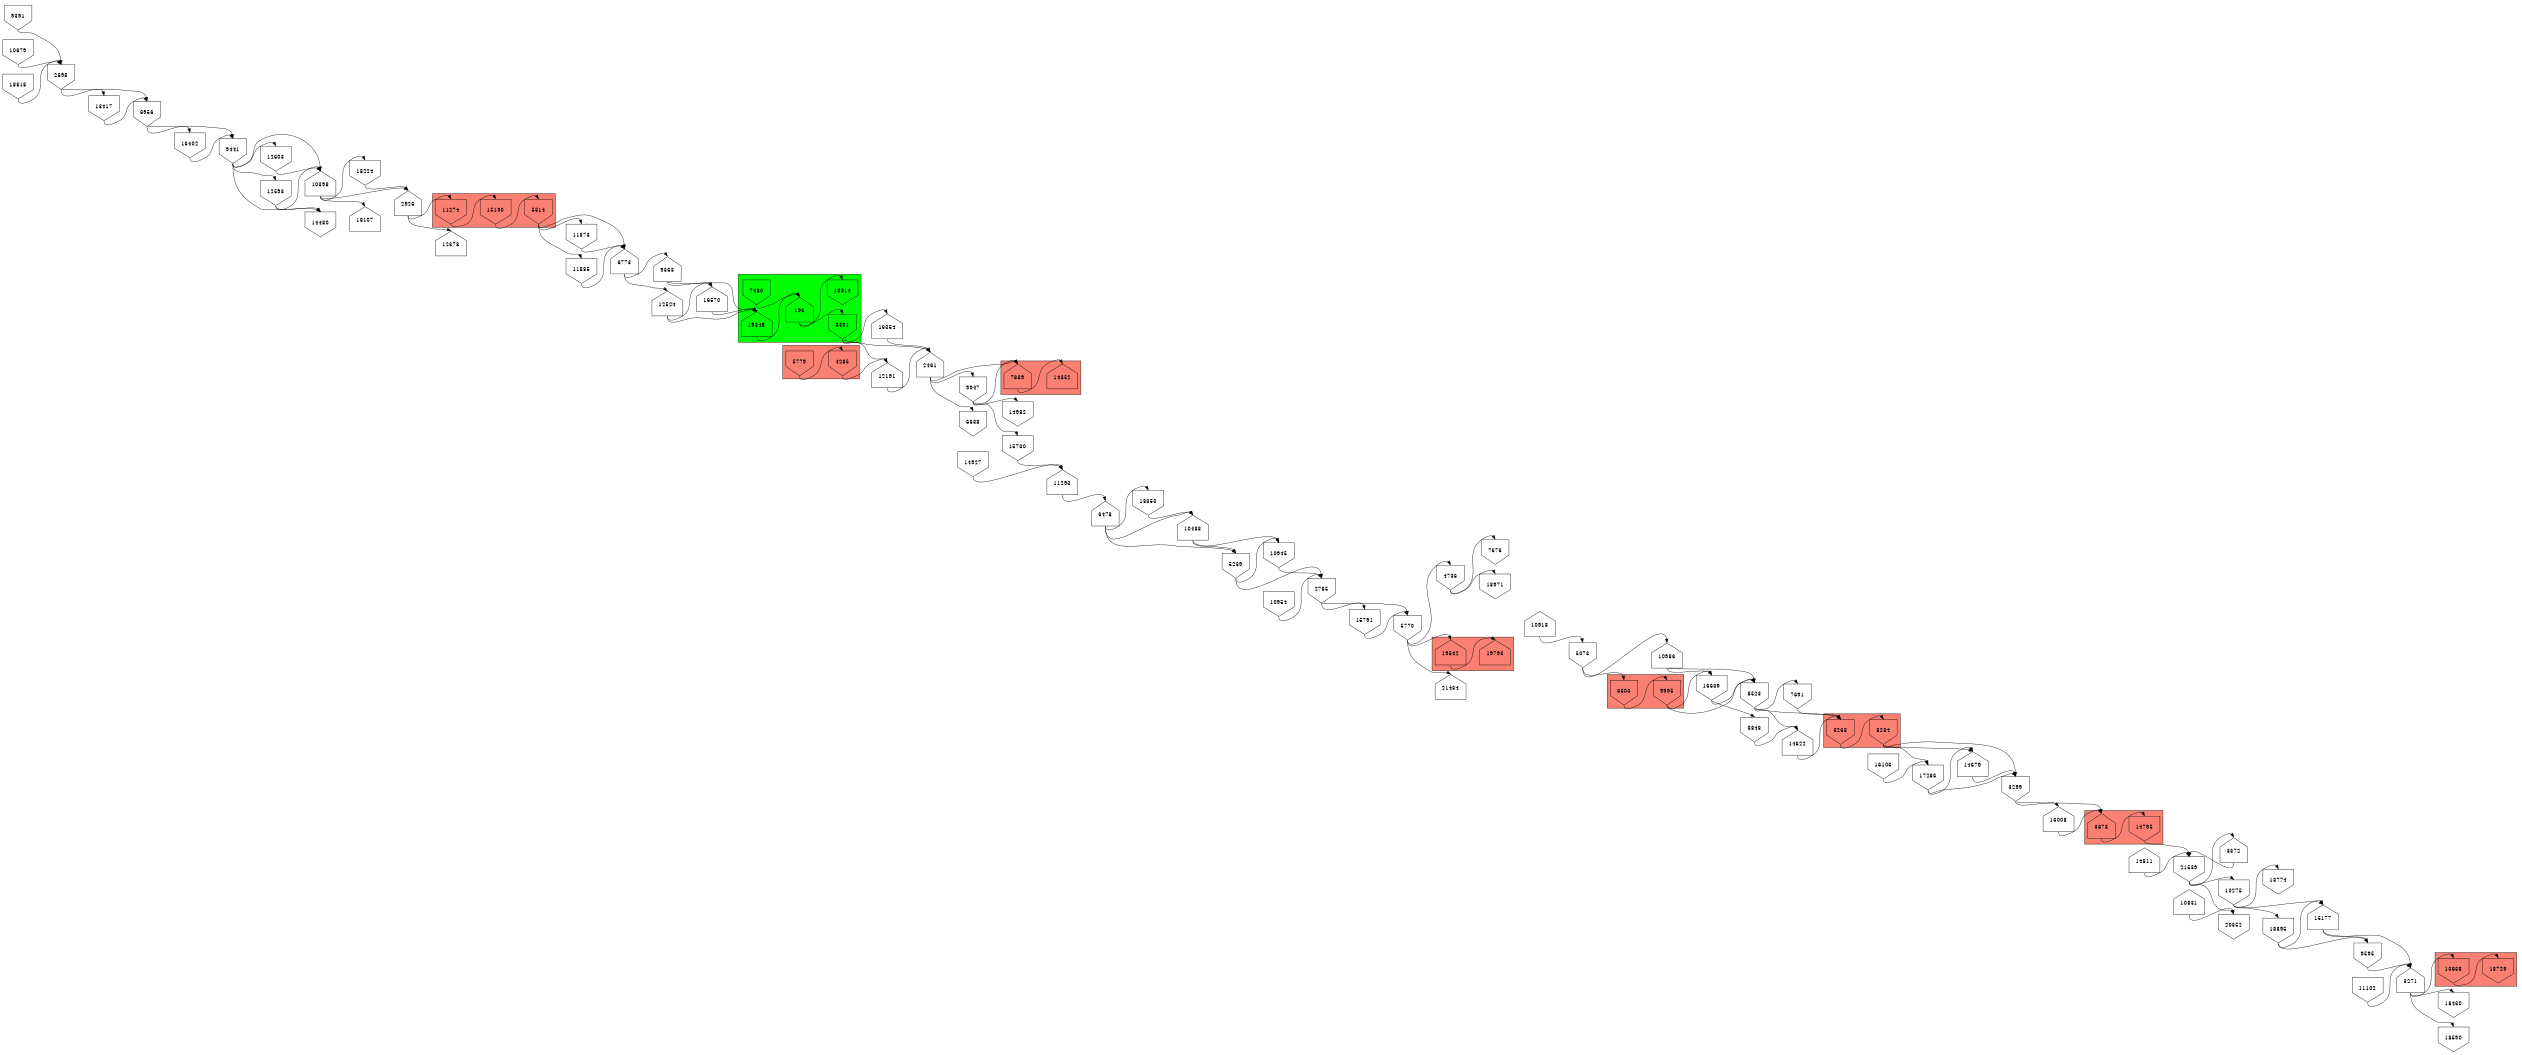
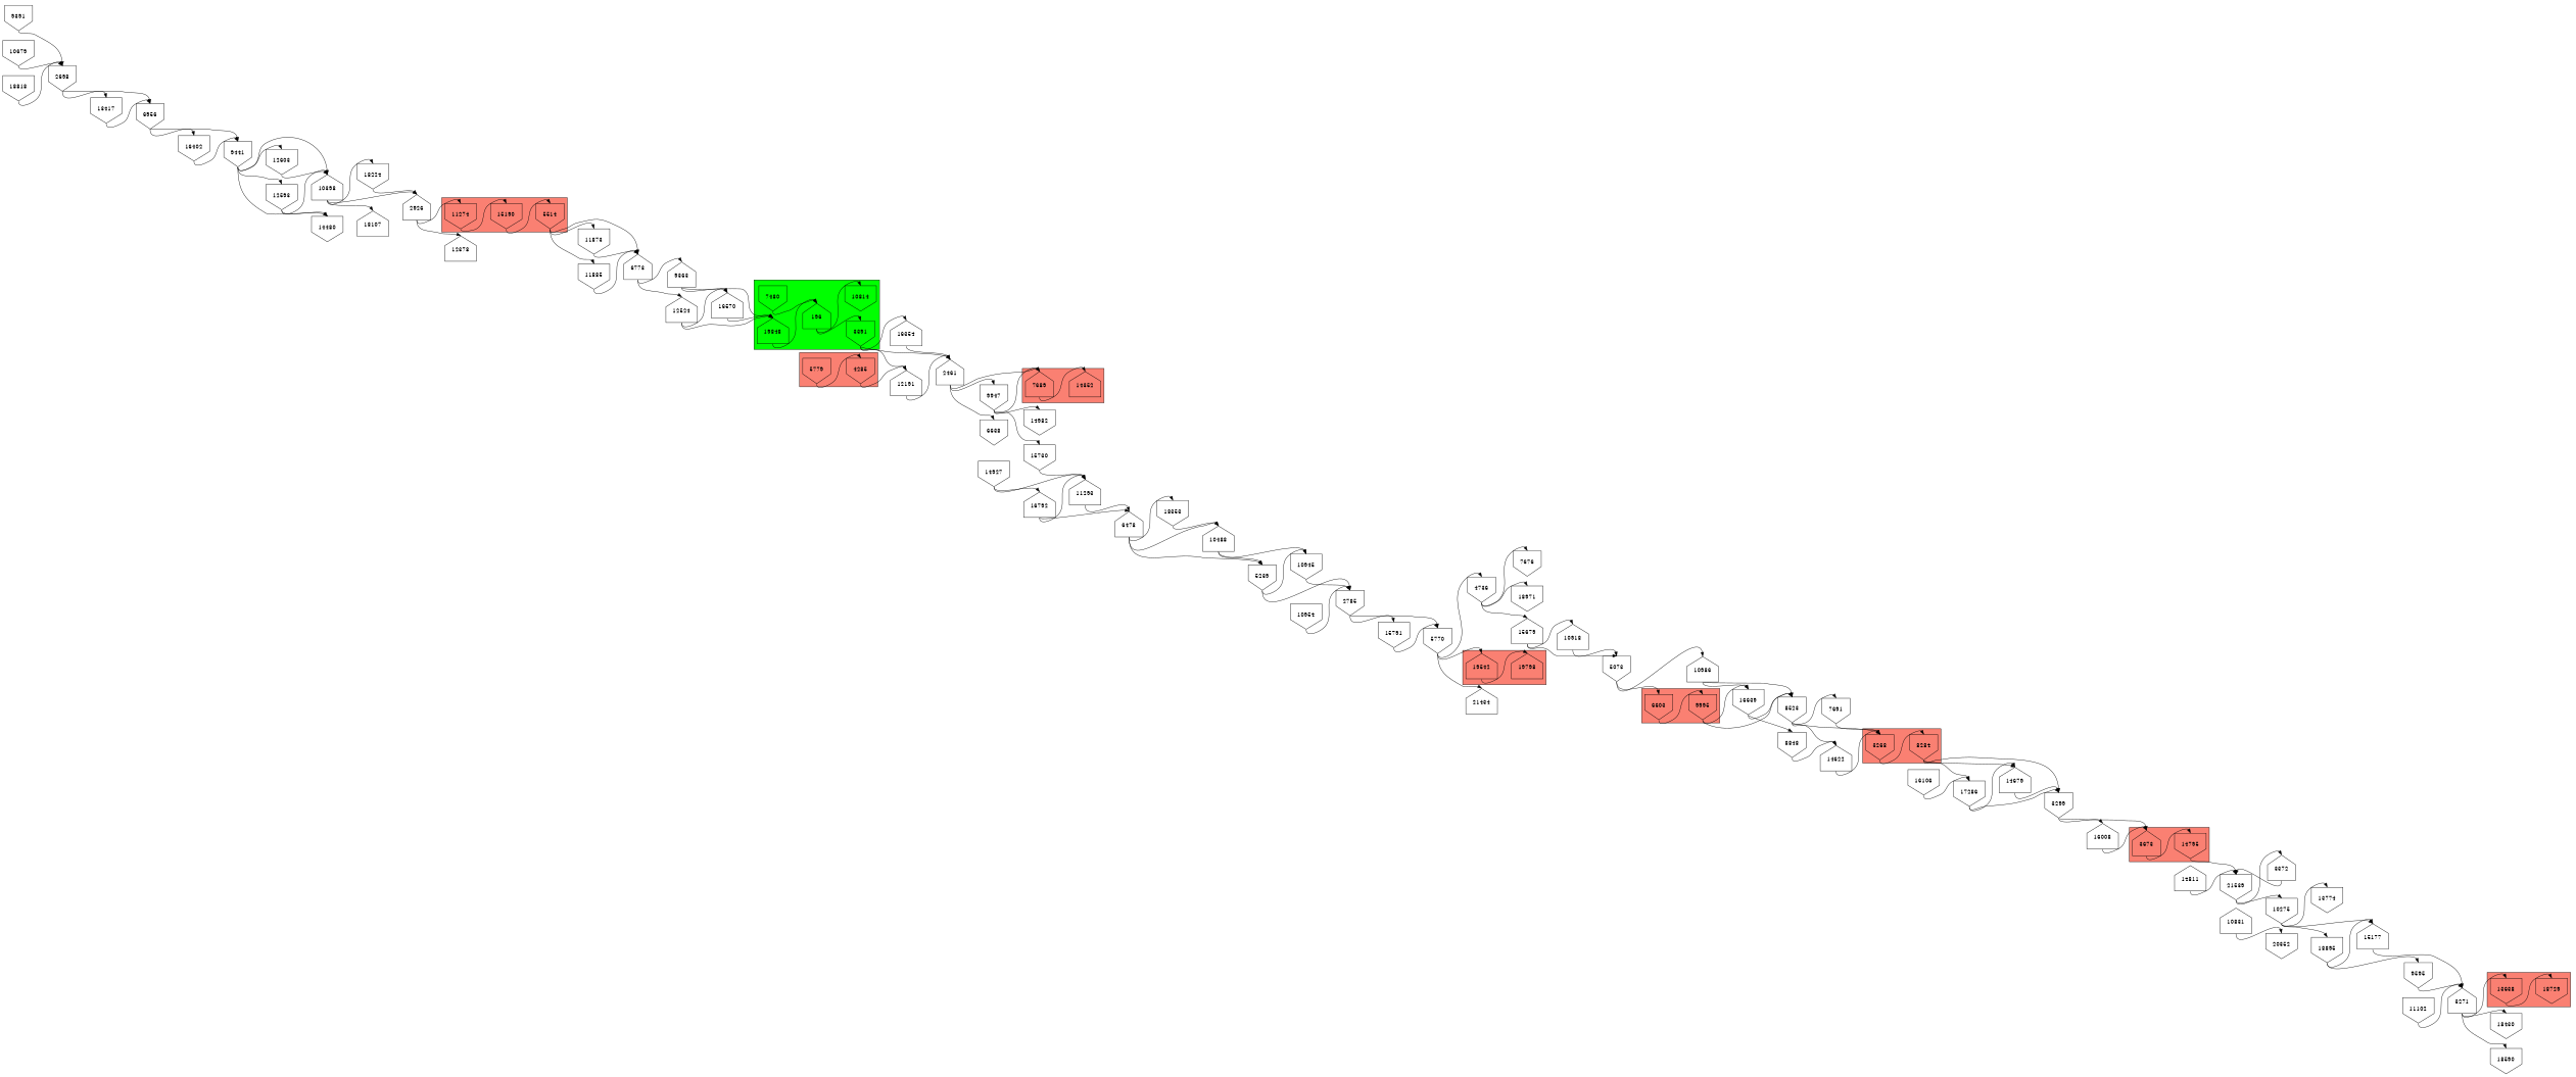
  digraph {
    rankdir=LR
    node [shape=invhouse]
    edge [headport=n tailport=s]
    3268 [height=1 width=1]
    8284 [height=1 width=1]
    3673 [height=1 shape=house width=1]
    14795 [height=1 width=1]
    13638 [height=1 width=1]
    18729 [height=1 width=1]
    6603 [height=1 width=1]
    9995 [height=1 width=1]
    19542 [height=1 shape=house width=1]
    19798 [height=1 shape=house width=1]
    7689 [height=1 shape=house width=1]
    14352 [height=1 shape=house width=1]
    7480 [height=1 width=1]
    19848 [height=1 shape=house width=1]
    196 [height=1 shape=house width=1]
    3391 [height=1 width=1]
    10814 [height=1 width=1]
    5779 [height=1 width=1]
    4285 [height=1 width=1]
    11274 [height=1 width=1]
    15190 [height=1 width=1]
    5514 [height=1 width=1]
    3299 [height=1 width=1]
    14679 [height=1 shape=house width=1]
    17286 [height=1 width=1]
    21539 [height=1 width=1]
    8523 [height=1 width=1]
    16639 [height=1 width=1]
    2461 [height=1 shape=house width=1]
    12191 [height=1 shape=house width=1]
    16354 [height=1 shape=house width=1]
    6773 [height=1 shape=house width=1]
    11873 [height=1 width=1]
    11885 [height=1 width=1]
    16008 [height=1 shape=house width=1]
    3372 [height=1 shape=house width=1]
    10275 [height=1 width=1]
    20352 [height=1 width=1]
    7691 [height=1 width=1]
    n40 [height=1 label=14622 shape=house width=1]
    8848 [height=1 width=1]
    9947 [height=1 width=1]
    6638 [height=1 width=1]
    9363 [height=1 shape=house width=1]
    12524 [height=1 shape=house width=1]
    13774 [height=1 width=1]
    15177 [height=1 shape=house width=1]
    18895 [height=1 width=1]
    3271 [height=1 shape=house width=1]
    9595 [height=1 width=1]
    18430 [height=1 width=1]
    18590 [height=1 width=1]
    11102 [height=1 width=1]
    10831 [height=1 shape=house width=1]
    14811 [height=1 shape=house width=1]
    16106 [height=1 width=1]
    5073 [height=1 width=1]
    10986 [height=1 shape=house width=1]
    10918 [height=1 shape=house width=1]
+   15679 [height=1 shape=house width=1]
    4736 [height=1 width=1]
    7676 [height=1 width=1]
    18971 [height=1 width=1]
    5770 [height=1 width=1]
    21434 [height=1 shape=house width=1]
    2785 [height=1 width=1]
    15791 [height=1 width=1]
    5239 [height=1 width=1]
    10945 [height=1 width=1]
    10488 [height=1 shape=house width=1]
    6478 [height=1 shape=house width=1]
    18353 [height=1 width=1]
    11293 [height=1 shape=house width=1]
    14927 [height=1 width=1]
+   16792 [height=1 shape=house width=1]
    15730 [height=1 width=1]
    14982 [height=1 width=1]
    16570 [height=1 shape=house width=1]
    2926 [height=1 shape=house width=1]
    12378 [height=1 shape=house width=1]
    10398 [height=1 shape=house width=1]
    18107 [height=1 shape=house width=1]
    18224 [height=1 width=1]
    9441 [height=1 width=1]
    12593 [height=1 width=1]
    14480 [height=1 width=1]
    12603 [height=1 width=1]
    6956 [height=1 width=1]
    16402 [height=1 width=1]
    2698 [height=1 width=1]
    13417 [height=1 width=1]
    9391 [height=1 width=1]
    10679 [height=1 width=1]
    18818 [height=1 width=1]
    10954 [height=1 width=1]
    subgraph cluster_1 {
      fillcolor=salmon
      style=filled
      3268
      8284
    }
    subgraph cluster_2 {
      fillcolor=salmon
      style=filled
      3673
      14795
    }
    subgraph cluster_3 {
      fillcolor=salmon
      style=filled
      13638
      18729
    }
    subgraph cluster_4 {
      fillcolor=salmon
      style=filled
      6603
      9995
    }
    subgraph cluster_5 {
      fillcolor=salmon
      style=filled
      19542
      19798
    }
    subgraph cluster_6 {
      fillcolor=salmon
      style=filled
      7689
      14352
    }
    subgraph cluster_7 {
      fillcolor=green
      style=filled
      7480
      19848
      196
      3391
      10814
    }
    subgraph cluster_8 {
      fillcolor=salmon
      style=filled
      5779
      4285
    }
    subgraph cluster_9 {
      fillcolor=salmon
      style=filled
      11274
      15190
      5514
    }
    3268 -> 8284
    8284 -> 3299
    8284 -> 14679
    8284 -> 17286
    3673 -> 14795
    14795 -> 21539
    13638 -> 18729
    6603 -> 9995
    9995 -> 8523
    9995 -> 16639
    19542 -> 19798
    7689 -> 14352
    7480 -> 196
    19848 -> 196
    196 -> 3391
    196 -> 10814
    3391 -> 2461
    3391 -> 12191
    3391 -> 16354
    5779 -> 4285
    4285 -> 12191
    11274 -> 15190
    15190 -> 5514
    5514 -> 6773
    5514 -> 11873
    5514 -> 11885
    3299 -> 3673
    3299 -> 16008
    14679 -> 3299
    17286 -> 3299
    17286 -> 14679
    21539 -> 3372
    21539 -> 10275
-   21539 -> 20352
    8523 -> 3268
    8523 -> 7691
    8523 -> n40
    16639 -> 8523
    16639 -> 8848
    2461 -> 7689
    2461 -> 9947
    2461 -> 6638
    12191 -> 2461
    16354 -> 2461
    6773 -> 9363
    6773 -> 12524
    11873 -> 6773
    11885 -> 6773
    16008 -> 3673
    3372 -> 21539
    10275 -> 13774
    10275 -> 15177
    10275 -> 18895
    7691 -> 3268
    n40 -> 3268
    8848 -> n40
    9947 -> 7689
    9947 -> 15730
    9947 -> 14982
    9363 -> 19848
    9363 -> 16570
    12524 -> 19848
    12524 -> 16570
    15177 -> 3271
-   15177 -> 9595
    18895 -> 15177
    18895 -> 9595
    3271 -> 13638
    3271 -> 18430
    3271 -> 18590
    9595 -> 3271
    11102 -> 3271
    10831 -> 20352
    14811 -> 21539
    16106 -> 17286
    5073 -> 6603
    5073 -> 10986
    10986 -> 8523
    10986 -> 16639
    10918 -> 5073
+   15679 -> 5073
+   15679 -> 10918
+   4736 -> 15679
    4736 -> 7676
    4736 -> 18971
    5770 -> 19542
    5770 -> 4736
    5770 -> 21434
    2785 -> 5770
    2785 -> 15791
    15791 -> 5770
    5239 -> 2785
    5239 -> 10945
    10945 -> 2785
    10488 -> 5239
    10488 -> 10945
    6478 -> 5239
    6478 -> 10488
    6478 -> 18353
    18353 -> 10488
    11293 -> 6478
    14927 -> 11293
+   14927 -> 16792
+   16792 -> 6478
+   16792 -> 11293
    15730 -> 11293
    16570 -> 19848
    2926 -> 11274
    2926 -> 12378
    10398 -> 2926
    10398 -> 18107
    10398 -> 18224
    18224 -> 2926
    9441 -> 10398
    9441 -> 12593
    9441 -> 14480
    9441 -> 12603
    12593 -> 10398
    12593 -> 14480
    12603 -> 10398
    6956 -> 9441
    6956 -> 16402
    16402 -> 9441
    2698 -> 6956
    2698 -> 13417
    13417 -> 6956
    9391 -> 2698
    10679 -> 2698
    18818 -> 2698
    10954 -> 2785
  }
